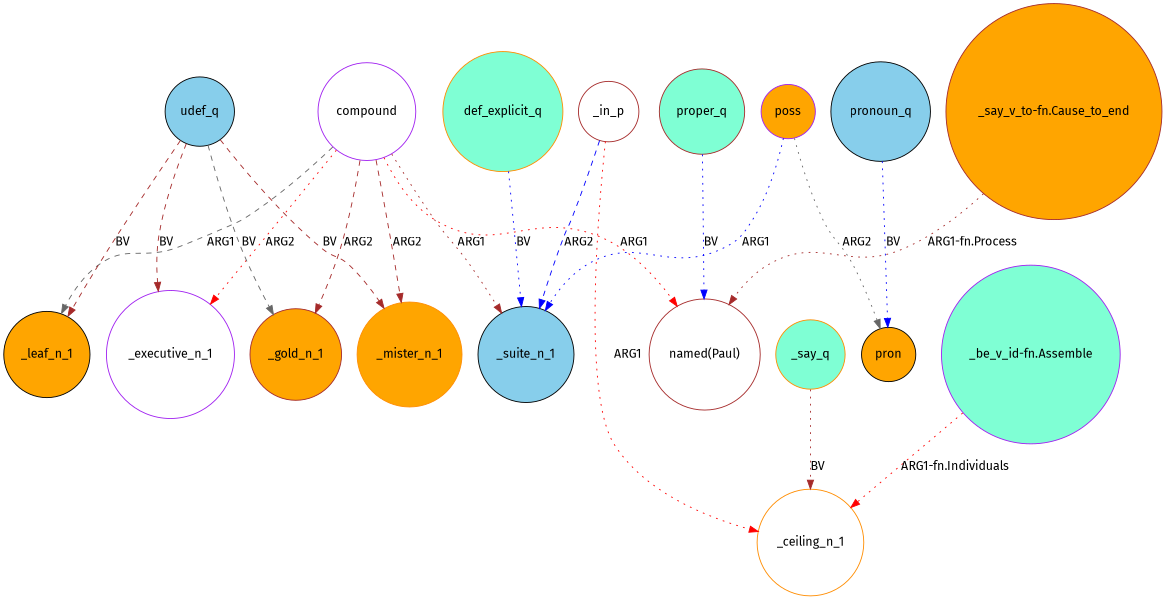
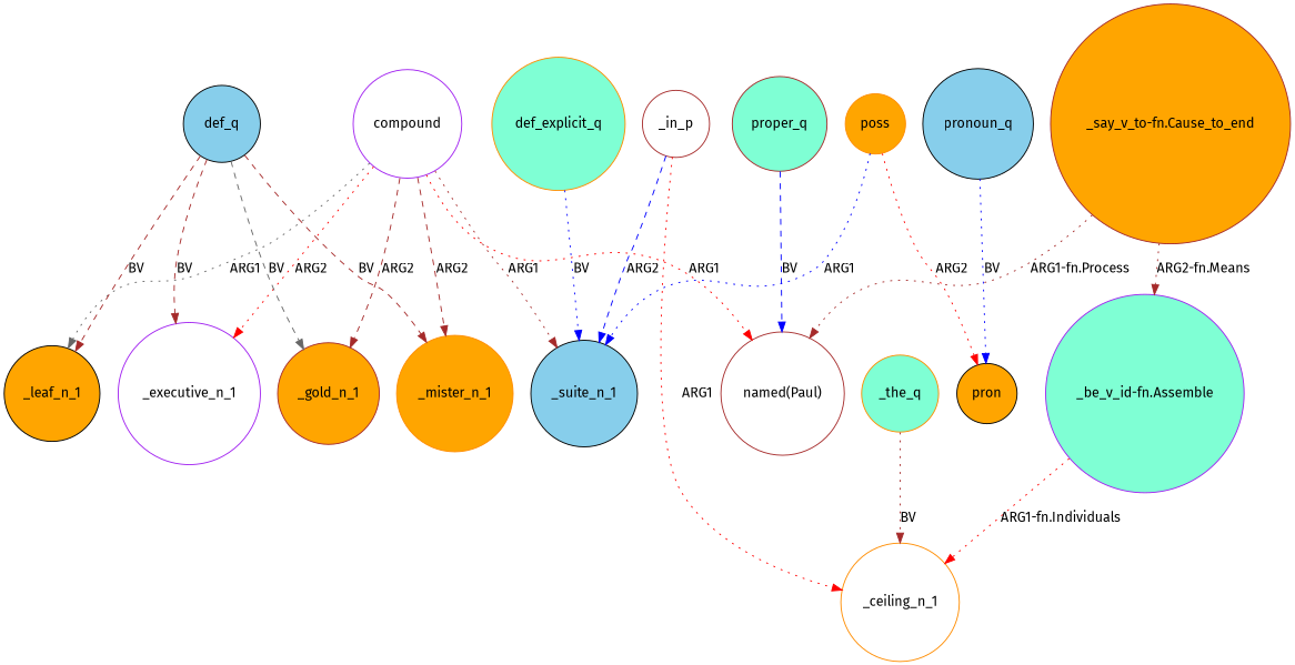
  digraph {
    fontname="Fira Sans"
    node [color=brown fillcolor=orange fontname="Fira Sans" shape=circle style=filled]
    edge [color=brown fontname="Fira Sans" style=dotted]
    compound [color=purple fillcolor=white]
    _mister_n_1 [color=darkorange]
    _gold_n_1
    _suite_n_1 [color=black fillcolor=skyblue]
    _executive_n_1 [color=purple fillcolor=white]
    _leaf_n_1 [color=black]
    "named(Paul)" [fillcolor=white]
    def_explicit_q [color=darkorange fillcolor=aquamarine]
-   udef_q [color=black fillcolor=skyblue]
+   udef_q [color=black fillcolor=skyblue label=def_q]
    pronoun_q [color=black fillcolor=skyblue]
    pron [color=black]
    _in_p [fillcolor=white]
    _ceiling_n_1 [color=darkorange fillcolor=white]
    "_be_v_id-fn.Assemble" [color=purple fillcolor=aquamarine]
-   poss [color=purple]
-   _the_q [color=darkorange fillcolor=aquamarine label=_say_q]
+   poss [color=darkorange]
+   _the_q [color=darkorange fillcolor=aquamarine]
    proper_q [fillcolor=aquamarine]
    "_say_v_to-fn.Cause_to_end"
    compound -> _mister_n_1 [label=ARG2 style=dashed]
    compound -> _gold_n_1 [label=ARG2 style=dashed]
    compound -> _suite_n_1 [label=ARG1]
    compound -> _executive_n_1 [color=red label=ARG2]
-   compound -> _leaf_n_1 [color=gray40 label=ARG1 style=dashed]
+   compound -> _leaf_n_1 [color=gray40 label=ARG1]
    compound -> "named(Paul)" [color=red label=ARG1]
    def_explicit_q -> _suite_n_1 [color=blue label=BV]
    udef_q -> _mister_n_1 [label=BV style=dashed]
    udef_q -> _gold_n_1 [color=gray40 label=BV style=dashed]
    udef_q -> _executive_n_1 [label=BV style=dashed]
    udef_q -> _leaf_n_1 [label=BV style=dashed]
    pronoun_q -> pron [color=blue label=BV]
    _in_p -> _suite_n_1 [color=blue label=ARG2 style=dashed]
    _in_p -> _ceiling_n_1 [color=red label=ARG1]
    "_be_v_id-fn.Assemble" -> _ceiling_n_1 [color=red label="ARG1-fn.Individuals"]
    poss -> _suite_n_1 [color=blue label=ARG1]
-   poss -> pron [color=gray40 label=ARG2]
+   poss -> pron [color=red label=ARG2]
    _the_q -> _ceiling_n_1 [label=BV]
-   proper_q -> "named(Paul)" [color=blue label=BV]
+   proper_q -> "named(Paul)" [color=blue label=BV style=dashed]
    "_say_v_to-fn.Cause_to_end" -> "named(Paul)" [label="ARG1-fn.Process"]
+   "_say_v_to-fn.Cause_to_end" -> "_be_v_id-fn.Assemble" [label="ARG2-fn.Means"]
  }
